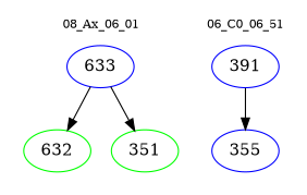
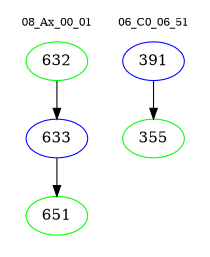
  digraph {
    node [color=green]
    edge [color=black]
    n1 [color=blue label=633]
    n2 [label=632]
-   n3 [label=351]
+   n3 [label=651]
    n4 [color=blue label=391]
-   n5 [color=blue label=355]
+   n5 [label=355]
    subgraph cluster_1 {
      color=white
      fontsize=10
-     label="08_Ax_06_01"
+     label="08_Ax_00_01"
      n1
      n2
      n3
    }
    subgraph cluster_2 {
      color=white
      fontsize=10
      label="06_C0_06_51"
      n4
      n5
    }
-   n1 -> n2
+   n2 -> n1
    n1 -> n3
    n4 -> n5
  }
